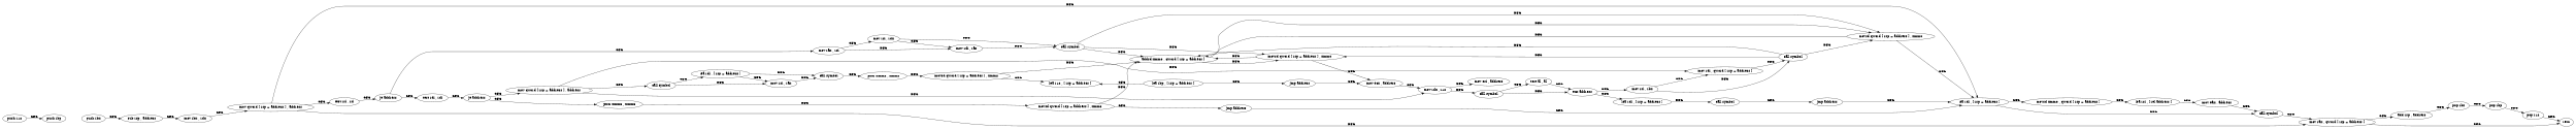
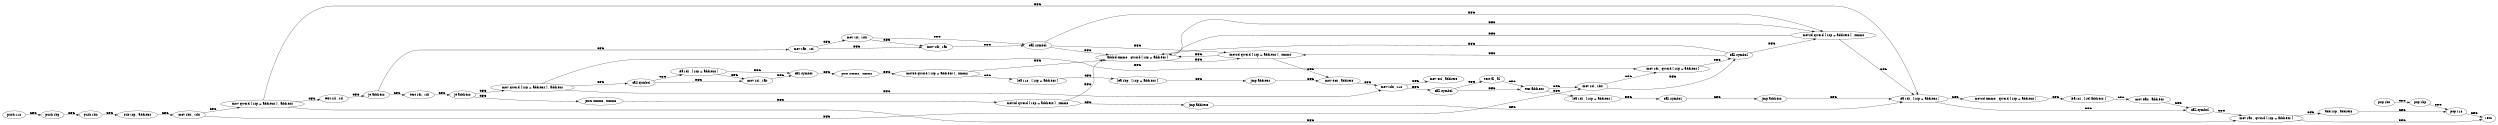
  digraph {
    rankdir=LR
    n1 [label="push r12"]
    n2 [label="push rbp"]
    n3 [label="push rbx"]
    n4 [label="sub rsp , address"]
    n5 [label="mov rbx , rdx"]
    n6 [label="mov qword [ rsp + address ] , address"]
    n7 [label="mov rsi , rbx"]
    n8 [label="test rsi , rsi"]
    n9 [label="lea rdi , [ rsp + address ]"]
    n10 [label="mov rax , qword [ rsp + address ]"]
    n11 [label="mov rdi , qword [ rsp + address ]"]
    n12 [label="call symbol"]
    n13 [label="je address"]
    n14 [label="movsd xmm0 , qword [ rsp + address ]"]
    n15 [label="call symbol"]
    n16 [label="add rsp , address"]
    n17 [label=retn]
    n18 [label="test rdi , rdi"]
    n19 [label="mov rax , rsi"]
    n20 [label="je address"]
    n21 [label="mov rsi , rdx"]
    n22 [label="mov rdi , rax"]
    n23 [label="pxor xmm3 , xmm3"]
    n24 [label="mov qword [ rsp + address ] , address"]
    n25 [label="call symbol"]
    n26 [label="movsd qword [ rsp + address ] , xmm3"]
    n27 [label="call symbol"]
    n28 [label="mov rdx , r12"]
    n29 [label="addsd xmm0 , qword [ rsp + address ]"]
    n30 [label="jmp address"]
    n31 [label="lea rdi , [ rsp + address ]"]
    n32 [label="mov rsi , rax"]
    n33 [label="mov esi , address"]
    n34 [label="call symbol"]
    n35 [label="movsd qword [ rsp + address ] , xmm0"]
    n36 [label="movsd qword [ rsp + address ] , xmm0"]
    n37 [label="mov ecx , address"]
    n38 [label="lea rsi , [ rel address ]"]
    n39 [label="call symbol"]
    n40 [label="pxor xmm2 , xmm2"]
    n41 [label="movsd qword [ rsp + address ] , xmm2"]
    n42 [label="lea r12 , [ rsp + address ]"]
    n43 [label="lea rbp , [ rsp + address ]"]
    n44 [label="jmp address"]
    n45 [label="mov eax , address"]
    n46 [label="pop rbx"]
    n47 [label="pop rbp"]
    n48 [label="pop r12"]
    n49 [label="test al , al"]
    n50 [label="ecx address"]
    n51 [label="lea rdi , [ rsp + address ]"]
    n52 [label="call symbol"]
    n53 [label="jmp address"]
    n1 -> n2 [label=CFG]
+   n2 -> n3 [label=CFG]
    n3 -> n4 [label=CFG]
    n4 -> n5 [label=CFG]
    n5 -> n6 [label=CFG]
+   n5 -> n7 [label=DFG]
    n6 -> n8 [label=CFG]
    n6 -> n9 [label=DFG]
    n6 -> n10 [label=DFG]
    n7 -> n11 [label=CFG]
    n7 -> n12 [label=DFG]
    n8 -> n13 [label=CFG]
    n9 -> n14 [label=CFG]
    n9 -> n15 [label=DFG]
    n10 -> n16 [label=CFG]
    n10 -> n17 [label=DFG]
    n11 -> n12 [label=DFG]
    n12 -> n29 [label=DFG]
    n12 -> n35 [label=DFG]
    n12 -> n36 [label=DFG]
    n13 -> n18 [label=CFG]
    n13 -> n19 [label=CFG]
    n14 -> n38 [label=CFG]
    n15 -> n10 [label=CFG]
-   n16 -> n46 [label=CFG]
+   n16 -> n48 [label=CFG]
    n18 -> n20 [label=CFG]
    n19 -> n21 [label=CFG]
    n19 -> n22 [label=DFG]
    n20 -> n23 [label=CFG]
    n20 -> n24 [label=CFG]
    n21 -> n22 [label=CFG]
    n21 -> n25 [label=DFG]
    n22 -> n25 [label=DFG]
    n23 -> n26 [label=DFG]
    n24 -> n11 [label=DFG]
    n24 -> n27 [label=CFG]
    n24 -> n28 [label=DFG]
    n25 -> n29 [label=DFG]
    n25 -> n35 [label=DFG]
    n25 -> n36 [label=DFG]
    n26 -> n29 [label=DFG]
    n26 -> n30 [label=CFG]
    n27 -> n31 [label=CFG]
    n27 -> n32 [label=DFG]
    n28 -> n33 [label=CFG]
    n28 -> n34 [label=DFG]
    n29 -> n35 [label=DFG]
    n29 -> n36 [label=DFG]
    n30 -> n9 [label=CFG]
    n31 -> n32 [label=CFG]
    n31 -> n39 [label=DFG]
    n32 -> n39 [label=DFG]
    n34 -> n49 [label=CFG]
    n34 -> n50 [label=DFG]
    n35 -> n9 [label=CFG]
    n35 -> n29 [label=DFG]
    n36 -> n29 [label=DFG]
    n36 -> n37 [label=CFG]
    n37 -> n28 [label=CFG]
    n38 -> n45 [label=CFG]
    n39 -> n40 [label=CFG]
    n40 -> n41 [label=DFG]
    n41 -> n29 [label=DFG]
    n41 -> n42 [label=CFG]
-   n43 -> n42 [label=CFG]
+   n42 -> n43 [label=CFG]
    n43 -> n44 [label=CFG]
    n44 -> n37 [label=CFG]
    n45 -> n15 [label=CFG]
    n46 -> n47 [label=CFG]
    n47 -> n48 [label=DFG]
    n48 -> n17 [label=CFG]
    n49 -> n50 [label=CFG]
    n50 -> n7 [label=CFG]
    n50 -> n51 [label=CFG]
    n51 -> n52 [label=DFG]
    n52 -> n53 [label=CFG]
    n53 -> n9 [label=CFG]
  }
